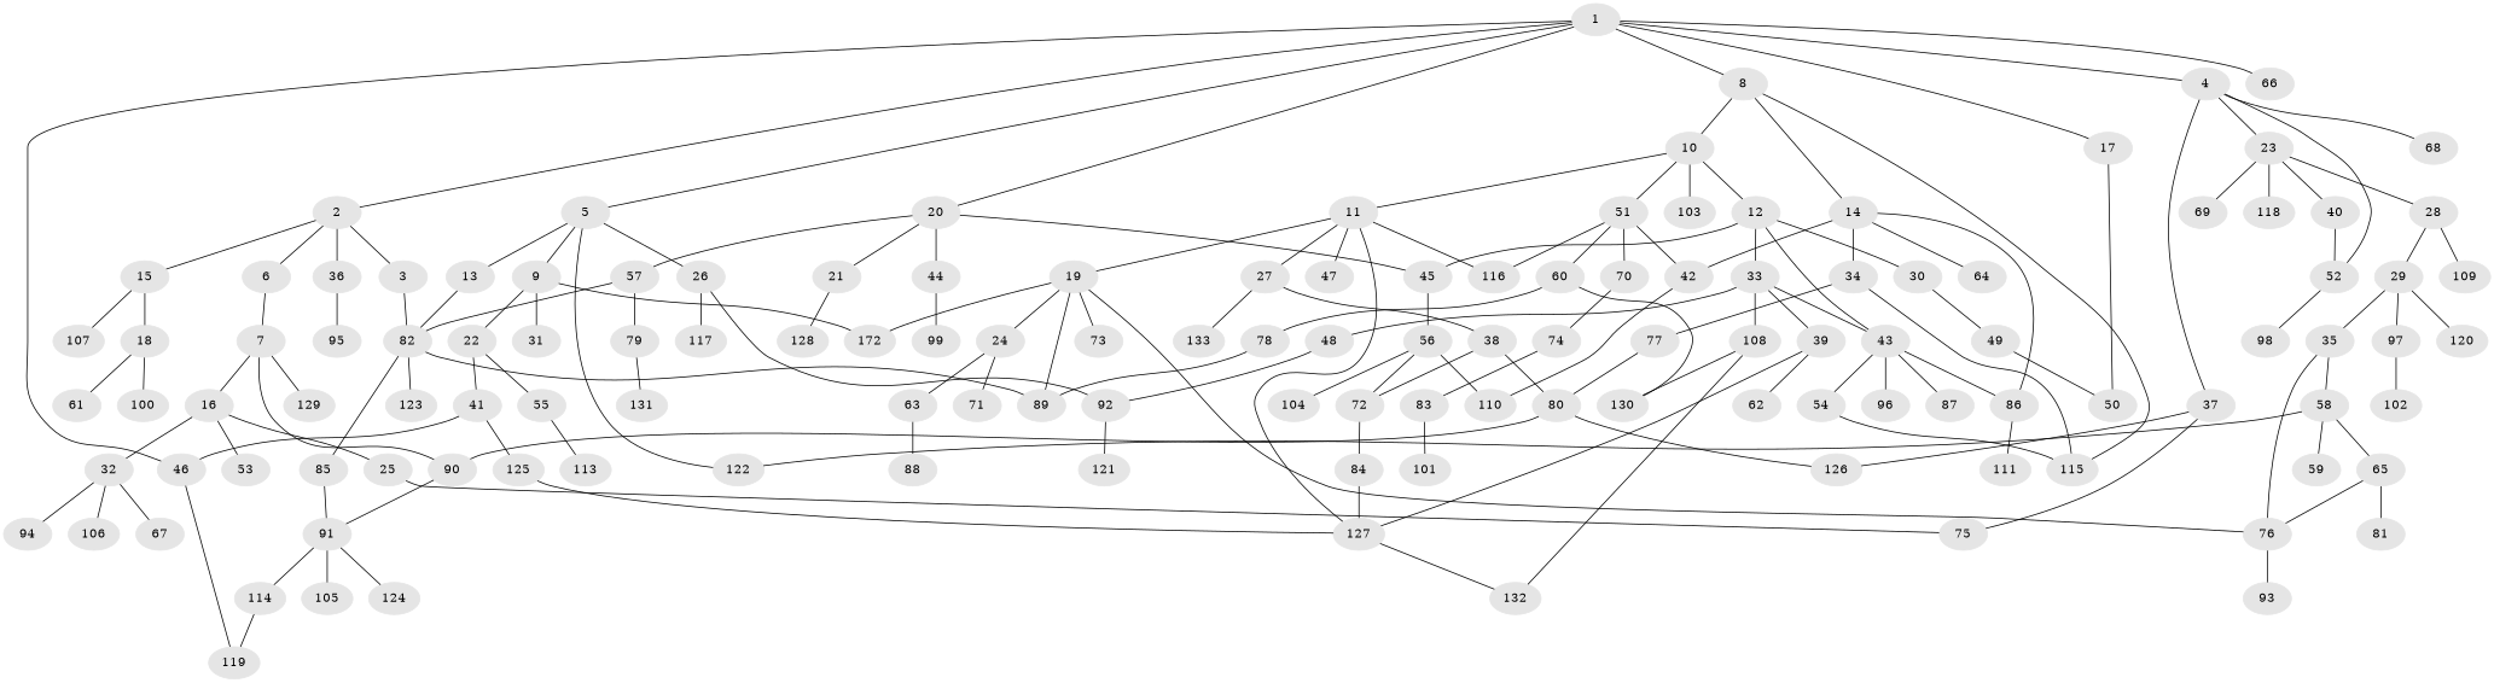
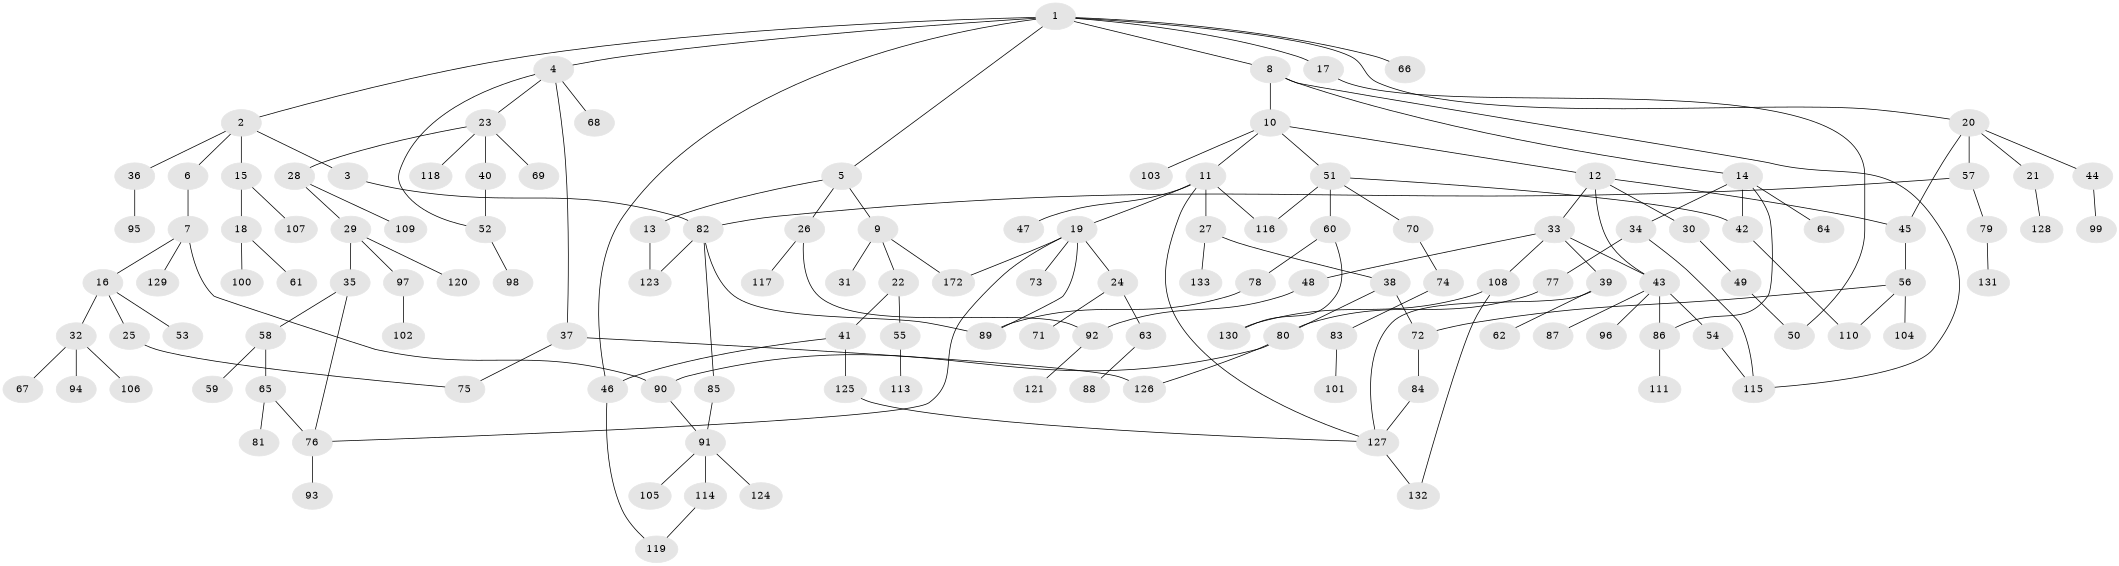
  graph {
    node [color=gray90 style=filled]
    1
    2
    4
    5
    8
    17
    20
    46
    66
    3
    6
    15
    36
    23
    37
    52
    68
    9
    13
    26
-   122
    10
    14
    115
    50
    45
    21
    44
    57
    119
    82
    7
    18
    107
    95
    89
    85
    123
    28
    40
    69
    118
    75
    126
    98
    22
    31
    n48 [label=172]
    92
    117
    16
    90
    129
    25
    32
    53
    91
    11
    12
    51
    103
    34
    42
    64
    86
    41
    55
    19
    27
    47
    116
    127
    30
    33
    43
    60
    70
    24
    73
    76
    38
    133
    132
    49
    39
    48
    108
    54
    87
    96
    56
    77
    110
    111
    61
    100
    67
    94
    106
    63
    71
    93
    128
    99
    79
    125
    113
    29
    109
    88
    121
    72
    80
    35
    97
    120
    58
    102
    62
    130
    59
    65
    84
    104
    78
    74
    131
    81
    83
    101
    105
    114
    124
    1 -- 2
    1 -- 4
    1 -- 5
    1 -- 8
    1 -- 17
    1 -- 20
    1 -- 46
    1 -- 66
    2 -- 3
    2 -- 6
    2 -- 15
    2 -- 36
    4 -- 23
    4 -- 37
    4 -- 52
    4 -- 68
    5 -- 9
    5 -- 13
    5 -- 26
-   5 -- 122
    8 -- 10
    8 -- 14
    8 -- 115
    17 -- 50
    20 -- 45
    20 -- 21
    20 -- 44
    20 -- 57
    46 -- 119
    3 -- 82
    6 -- 7
    15 -- 18
    15 -- 107
    36 -- 95
    23 -- 28
    23 -- 40
    23 -- 69
    23 -- 118
    37 -- 75
    37 -- 126
    52 -- 98
    9 -- 22
    9 -- 31
    9 -- n48
-   13 -- 82
+   13 -- 123
    26 -- 92
    26 -- 117
    10 -- 11
    10 -- 12
    10 -- 51
    10 -- 103
    14 -- 34
    14 -- 42
    14 -- 64
    14 -- 86
    45 -- 56
    21 -- 128
    44 -- 99
    57 -- 82
    57 -- 79
    82 -- 89
    82 -- 85
    82 -- 123
    7 -- 16
    7 -- 90
    7 -- 129
    18 -- 61
    18 -- 100
    85 -- 91
    28 -- 29
    28 -- 109
    40 -- 52
    22 -- 41
    22 -- 55
    92 -- 121
    16 -- 25
    16 -- 32
    16 -- 53
    90 -- 91
    25 -- 75
    32 -- 67
    32 -- 94
    32 -- 106
    91 -- 105
    91 -- 114
    91 -- 124
    11 -- 19
    11 -- 27
    11 -- 47
    11 -- 116
    11 -- 127
    12 -- 45
    12 -- 30
    12 -- 33
    12 -- 43
    51 -- 42
    51 -- 116
    51 -- 60
    51 -- 70
    34 -- 115
    34 -- 77
    42 -- 110
    86 -- 111
    41 -- 46
    41 -- 125
    55 -- 113
    19 -- 89
    19 -- n48
    19 -- 24
    19 -- 73
    19 -- 76
    27 -- 38
    27 -- 133
    127 -- 132
    30 -- 49
    33 -- 43
    33 -- 39
    33 -- 48
    33 -- 108
    43 -- 86
    43 -- 54
    43 -- 87
    43 -- 96
    60 -- 130
    60 -- 78
    70 -- 74
    24 -- 63
    24 -- 71
    76 -- 93
    38 -- 72
    38 -- 80
    49 -- 50
    39 -- 127
    39 -- 62
    48 -- 92
    108 -- 132
    108 -- 130
    54 -- 115
    56 -- 110
    56 -- 72
    56 -- 104
    77 -- 80
    63 -- 88
    79 -- 131
    125 -- 127
    29 -- 35
    29 -- 97
    29 -- 120
    72 -- 84
    80 -- 126
    80 -- 90
    35 -- 76
    35 -- 58
    97 -- 102
-   58 -- 122
    58 -- 59
    58 -- 65
    65 -- 76
    65 -- 81
    84 -- 127
    78 -- 89
    74 -- 83
    83 -- 101
    114 -- 119
  }
